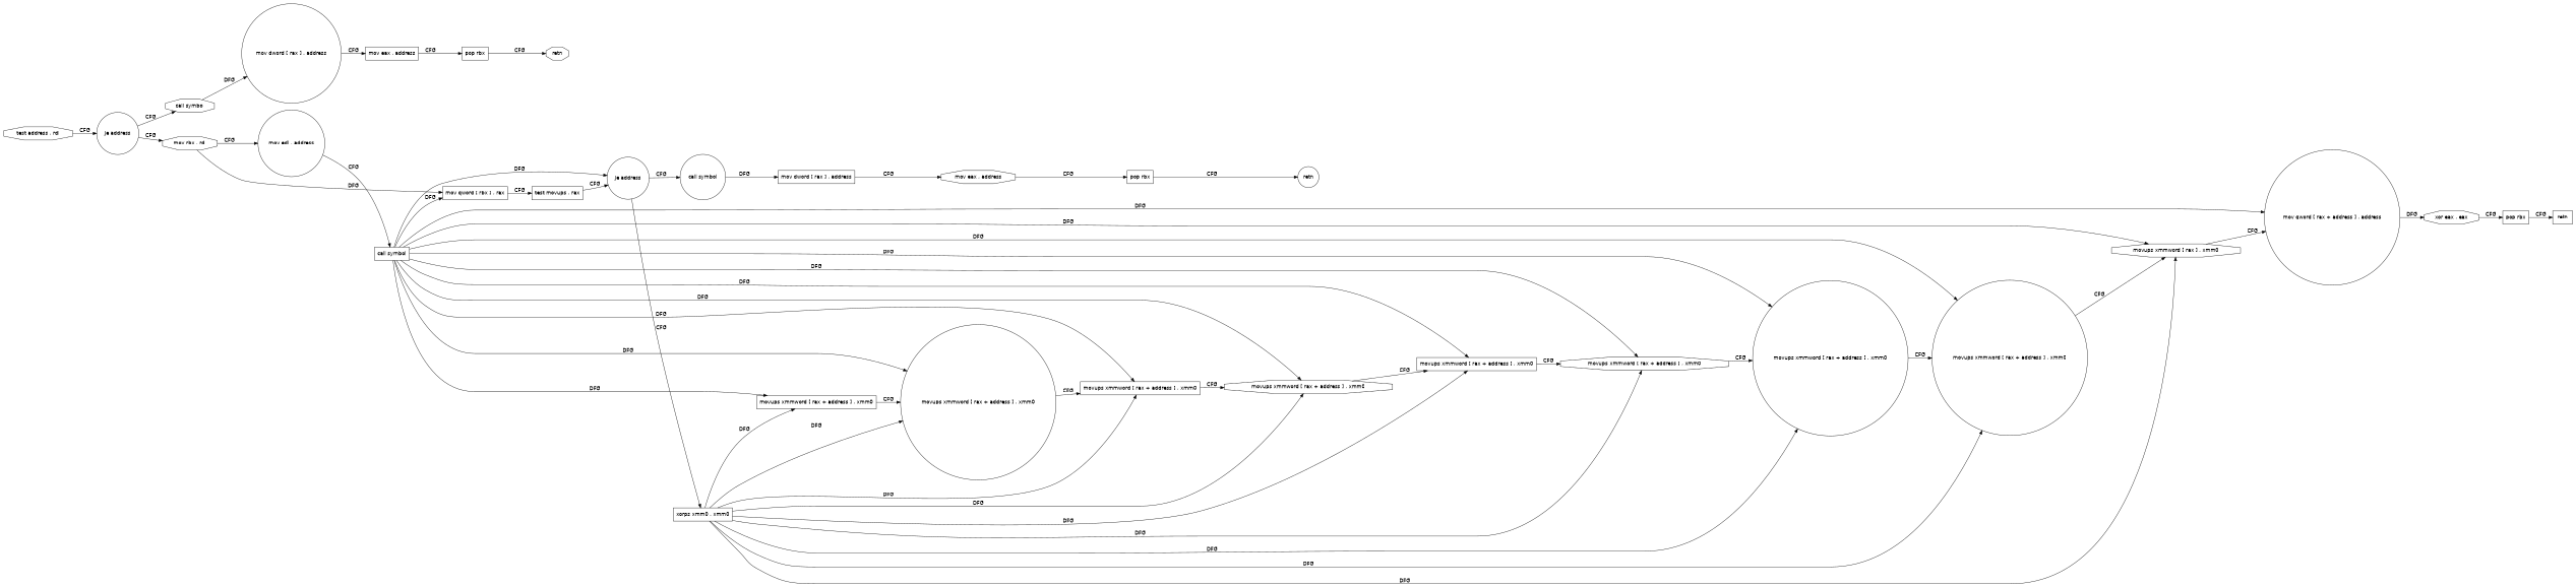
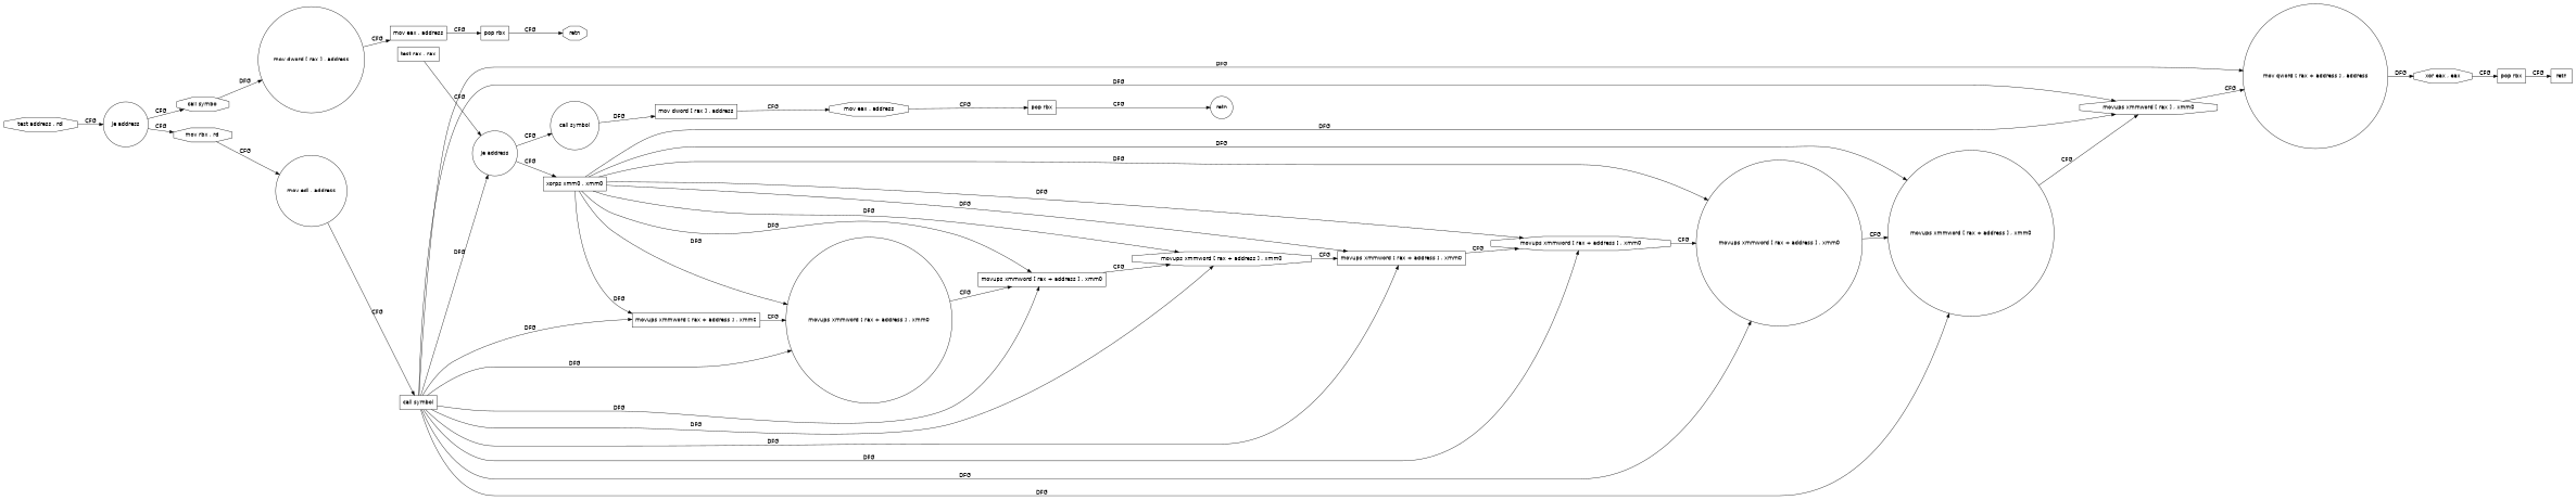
  digraph {
    fontname="DejaVu Sans"
    rankdir=LR
    node [fontname="DejaVu Sans" shape=box]
    edge [fontname="DejaVu Sans"]
    n1 [label="test address , rdi" shape=octagon]
    n2 [label="je address" shape=circle]
    n3 [label="call symbol" shape=octagon]
    n4 [label="mov rbx , rdi" shape=octagon]
    n5 [label="mov dword [ rax ] , address" shape=circle]
    n6 [label="mov edi , address" shape=circle]
-   n7 [label="mov qword [ rbx ] , rax"]
    n8 [label="mov eax , address"]
    n9 [label="call symbol"]
-   n10 [label="test movups , rax"]
+   n10 [label="test rax , rax"]
    n11 [label="pop rbx"]
    n12 [label=retn shape=octagon]
    n13 [label="je address" shape=circle]
    n14 [label="movups xmmword [ rax + address ] , xmm0"]
    n15 [label="movups xmmword [ rax + address ] , xmm0" shape=circle]
    n16 [label="movups xmmword [ rax + address ] , xmm0"]
    n17 [label="movups xmmword [ rax + address ] , xmm0" shape=octagon]
    n18 [label="movups xmmword [ rax + address ] , xmm0"]
    n19 [label="movups xmmword [ rax + address ] , xmm0" shape=octagon]
    n20 [label="movups xmmword [ rax + address ] , xmm0" shape=circle]
    n21 [label="movups xmmword [ rax + address ] , xmm0" shape=circle]
    n22 [label="movups xmmword [ rax ] , xmm0" shape=octagon]
    n23 [label="mov qword [ rax + address ] , address" shape=circle]
    n24 [label="call symbol" shape=circle]
    n25 [label="xorps xmm0 , xmm0"]
    n26 [label="xor eax , eax" shape=octagon]
    n27 [label="mov dword [ rax ] , address"]
    n28 [label="mov eax , address" shape=octagon]
    n29 [label="pop rbx"]
    n30 [label=retn shape=circle]
    n31 [label="pop rbx"]
    n32 [label=retn]
    n1 -> n2 [label=CFG]
    n2 -> n3 [label=CFG]
    n2 -> n4 [label=CFG]
    n3 -> n5 [label=DFG]
    n4 -> n6 [label=CFG]
-   n4 -> n7 [label=DFG]
    n5 -> n8 [label=CFG]
    n6 -> n9 [label=CFG]
-   n7 -> n10 [label=CFG]
    n8 -> n11 [label=CFG]
-   n9 -> n7 [label=DFG]
    n9 -> n13 [label=DFG]
    n9 -> n14 [label=DFG]
    n9 -> n15 [label=DFG]
    n9 -> n16 [label=DFG]
    n9 -> n17 [label=DFG]
    n9 -> n18 [label=DFG]
    n9 -> n19 [label=DFG]
    n9 -> n20 [label=DFG]
    n9 -> n21 [label=DFG]
    n9 -> n22 [label=DFG]
    n9 -> n23 [label=DFG]
    n10 -> n13 [label=CFG]
    n11 -> n12 [label=CFG]
    n13 -> n24 [label=CFG]
    n13 -> n25 [label=CFG]
    n14 -> n15 [label=CFG]
    n15 -> n16 [label=CFG]
    n16 -> n17 [label=CFG]
    n17 -> n18 [label=CFG]
    n18 -> n19 [label=CFG]
    n19 -> n20 [label=CFG]
    n20 -> n21 [label=CFG]
    n21 -> n22 [label=CFG]
    n22 -> n23 [label=CFG]
    n23 -> n26 [label=DFG]
    n24 -> n27 [label=DFG]
    n25 -> n14 [label=DFG]
    n25 -> n15 [label=DFG]
    n25 -> n16 [label=DFG]
    n25 -> n17 [label=DFG]
    n25 -> n18 [label=DFG]
    n25 -> n19 [label=DFG]
    n25 -> n20 [label=DFG]
    n25 -> n21 [label=DFG]
    n25 -> n22 [label=DFG]
    n26 -> n31 [label=CFG]
    n27 -> n28 [label=CFG]
    n28 -> n29 [label=CFG]
    n29 -> n30 [label=CFG]
    n31 -> n32 [label=CFG]
  }
